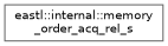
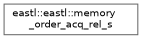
  digraph {
    rankdir=TB
    fontname="DejaVu Sans"
-   n1 [color=grey40 fillcolor=white fontname="DejaVu Sans" fontsize=10 height=0.2 label="eastl::internal::memory\l_order_acq_rel_s" shape=box style=filled width=0.4]
+   n1 [color=grey40 fillcolor=white fontname="DejaVu Sans" fontsize=10 height=0.2 label="eastl::eastl::memory\l_order_acq_rel_s" shape=box style=filled width=0.4]
  }
